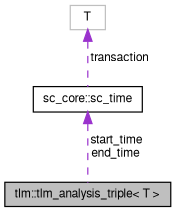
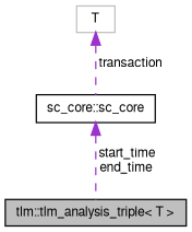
  digraph {
    node [color=black fillcolor=white fontname=FreeSans fontsize=10 shape=record style=filled]
    edge [color=darkorchid3 dir=back fontname=FreeSans fontsize=10 labelfontname=FreeSans labelfontsize=10 style=dashed]
    n1 [fillcolor=grey75 fontcolor=black height=0.2 label="tlm::tlm_analysis_triple\< T \>" width=0.4]
-   n2 [height=0.2 label="sc_core::sc_time" width=0.4]
+   n2 [height=0.2 label="sc_core::sc_core" width=0.4]
    n3 [color=grey75 height=0.2 label=T width=0.4]
    n2 -> n1 [label=" start_time\nend_time"]
    n3 -> n2 [label=" transaction"]
  }
